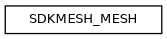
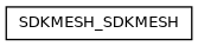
  digraph {
    rankdir=LR
-   n1 [color=black fillcolor=white fontname=Helvetica fontsize=10 height=0.2 label=SDKMESH_MESH shape=record style=filled width=0.4]
+   n1 [color=black fillcolor=white fontname=Helvetica fontsize=10 height=0.2 label=SDKMESH_SDKMESH shape=record style=filled width=0.4]
  }
